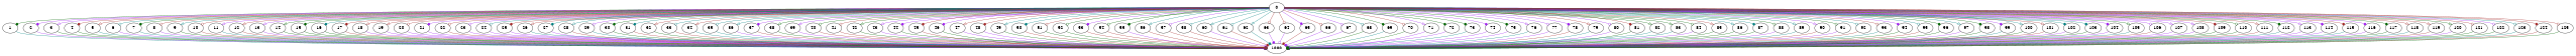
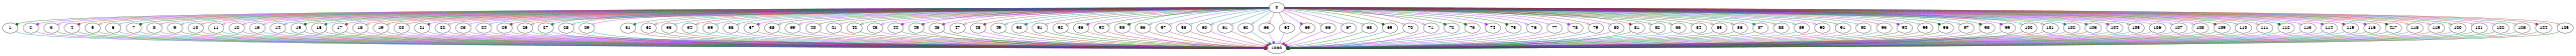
  digraph {
    edge [arrowhead=dot color=purple]
    0
    1
    2
    3
    4
    5
    6
    7
    8
    9
    10
    11
    12
    13
    14
    15
    16
    17
    18
    19
    20
    21
    22
    23
    24
    25
    26
    27
    28
    29
-   30
    31
    32
    33
    34
    35
    36
    37
    38
    39
    40
    41
    42
    43
    44
    45
    46
    47
    48
    49
    50
    51
    52
    53
    54
    55
    56
    57
    58
    60
    61
    62
    63
    64
    65
    66
    67
    68
    69
    70
    71
    72
    73
    74
    75
    76
    77
    78
    79
    80
    81
    82
    83
    84
    85
    86
    87
    88
    89
    90
    91
    92
    93
    94
    95
    96
    97
    98
    99
    100
    101
    102
    103
    104
    105
    106
    107
    108
    109
    110
    111
    112
    113
    114
    115
    116
-   117
+   117 [label=417]
    118
    119
    120
    121
    122
    123
    124
    125
    1000
    0 -> 1 [color=darkgreen]
    0 -> 2
    0 -> 3 [arrowhead=onormal]
    0 -> 4 [color=brown]
    0 -> 5 [arrowhead=onormal color=brown]
    0 -> 6 [arrowhead=odot color=teal]
    0 -> 7 [color=darkgreen]
    0 -> 8 [arrowhead=odot color=brown]
    0 -> 9 [arrowhead=onormal color=teal]
    0 -> 10 [arrowhead=odot color=brown]
    0 -> 11 [arrowhead=onormal]
    0 -> 12 [arrowhead=onormal color=brown]
    0 -> 13 [arrowhead=onormal]
    0 -> 14 [arrowhead=onormal color=darkgreen]
    0 -> 15 [color=darkgreen]
    0 -> 16 [color=teal]
    0 -> 17 [color=brown]
    0 -> 18 [arrowhead=onormal color=brown]
    0 -> 19 [arrowhead=onormal color=brown]
    0 -> 20 [arrowhead=odot color=brown]
    0 -> 21
    0 -> 22 [arrowhead=odot color=brown]
    0 -> 23 [arrowhead=odot]
    0 -> 24 [arrowhead=odot color=teal]
    0 -> 25 [color=brown]
    0 -> 26 [arrowhead=onormal color=brown]
    0 -> 27 [color=teal]
    0 -> 28 [arrowhead=onormal color=teal]
    0 -> 29 [arrowhead=odot]
-   0 -> 30 [color=darkgreen]
    0 -> 31 [color=teal]
    0 -> 32 [arrowhead=onormal color=brown]
    0 -> 33 [arrowhead=odot color=teal]
    0 -> 34 [arrowhead=onormal color=brown]
    0 -> 35 [arrowhead=odot color=teal]
    0 -> 36 [arrowhead=onormal color=teal]
    0 -> 37
    0 -> 38 [arrowhead=onormal color=darkgreen]
    0 -> 39 [arrowhead=onormal]
    0 -> 40 [arrowhead=odot color=darkgreen]
    0 -> 41 [arrowhead=odot color=brown]
    0 -> 42 [arrowhead=onormal color=darkgreen]
    0 -> 43 [arrowhead=onormal]
    0 -> 44
    0 -> 45 [color=brown]
    0 -> 46
    0 -> 47 [arrowhead=onormal color=brown]
    0 -> 48 [color=brown]
    0 -> 49 [arrowhead=onormal color=teal]
    0 -> 50 [color=teal]
    0 -> 51 [arrowhead=odot color=brown]
    0 -> 52 [arrowhead=odot color=darkgreen]
    0 -> 53
    0 -> 54 [arrowhead=odot color=darkgreen]
    0 -> 55 [color=darkgreen]
    0 -> 56 [arrowhead=onormal color=teal]
    0 -> 57 [arrowhead=odot]
    0 -> 58 [arrowhead=odot color=teal]
    0 -> 60 [arrowhead=onormal color=teal]
    0 -> 61 [arrowhead=odot color=teal]
    0 -> 62 [arrowhead=onormal color=teal]
    0 -> 63 [arrowhead=odot color=brown]
    0 -> 64 [arrowhead=odot color=brown]
    0 -> 65
    0 -> 66 [arrowhead=odot color=brown]
    0 -> 67 [arrowhead=odot]
    0 -> 68 [arrowhead=odot color=teal]
    0 -> 69 [color=darkgreen]
    0 -> 70 [arrowhead=odot color=brown]
    0 -> 71 [arrowhead=onormal]
    0 -> 72 [color=darkgreen]
    0 -> 73 [color=darkgreen]
    0 -> 74
    0 -> 75 [color=darkgreen]
    0 -> 76 [arrowhead=onormal]
    0 -> 77 [arrowhead=odot]
    0 -> 78
    0 -> 79 [arrowhead=onormal color=brown]
    0 -> 80 [arrowhead=odot]
    0 -> 81 [color=brown]
    0 -> 82 [arrowhead=onormal color=darkgreen]
    0 -> 83 [arrowhead=onormal color=darkgreen]
    0 -> 84 [arrowhead=odot color=darkgreen]
    0 -> 85 [arrowhead=onormal color=brown]
-   0 -> 86 [arrowhead=onormal color=teal]
+   0 -> 86 [arrowhead=onormal color=darkgreen]
    0 -> 87 [color=teal]
    0 -> 88 [arrowhead=odot color=darkgreen]
    0 -> 89 [arrowhead=onormal color=teal]
    0 -> 90 [arrowhead=onormal]
    0 -> 91 [arrowhead=odot color=darkgreen]
    0 -> 92 [arrowhead=odot color=teal]
    0 -> 93 [arrowhead=odot color=brown]
    0 -> 94
    0 -> 95 [arrowhead=odot color=teal]
    0 -> 96 [color=darkgreen]
    0 -> 97 [arrowhead=onormal color=teal]
    0 -> 98 [color=darkgreen]
    0 -> 99
    0 -> 100 [arrowhead=onormal color=teal]
    0 -> 101 [arrowhead=onormal color=brown]
    0 -> 102 [color=teal]
    0 -> 103 [color=teal]
    0 -> 104
    0 -> 105 [arrowhead=onormal color=darkgreen]
    0 -> 106 [arrowhead=odot]
    0 -> 107 [arrowhead=onormal]
    0 -> 108 [arrowhead=onormal]
    0 -> 109 [color=brown]
    0 -> 110 [arrowhead=odot color=darkgreen]
    0 -> 111 [arrowhead=onormal color=brown]
    0 -> 112 [color=darkgreen]
    0 -> 113 [arrowhead=onormal]
    0 -> 114
    0 -> 115 [color=brown]
    0 -> 116
    0 -> 117 [color=darkgreen]
    0 -> 118 [arrowhead=onormal color=brown]
    0 -> 119 [arrowhead=onormal color=brown]
    0 -> 120 [arrowhead=onormal color=darkgreen]
    0 -> 121 [arrowhead=odot color=brown]
    0 -> 122 [arrowhead=odot]
    0 -> 123 [arrowhead=odot color=teal]
    0 -> 124 [color=brown]
    0 -> 125 [arrowhead=odot color=brown]
    1 -> 1000 [arrowhead=onormal color=teal]
    2 -> 1000 [arrowhead=odot]
    3 -> 1000 [arrowhead=onormal color=darkgreen]
    4 -> 1000 [arrowhead=odot color=darkgreen]
    5 -> 1000 [arrowhead=odot color=teal]
    6 -> 1000 [arrowhead=onormal]
    7 -> 1000 [color=teal]
    8 -> 1000
    9 -> 1000 [color=darkgreen]
    10 -> 1000 [color=brown]
    11 -> 1000 [arrowhead=onormal color=teal]
    12 -> 1000 [arrowhead=odot color=brown]
    13 -> 1000 [arrowhead=onormal]
    14 -> 1000 [arrowhead=odot color=darkgreen]
    15 -> 1000 [arrowhead=onormal color=darkgreen]
    16 -> 1000 [arrowhead=odot color=darkgreen]
    17 -> 1000 [arrowhead=odot color=brown]
    18 -> 1000
    19 -> 1000
    20 -> 1000 [arrowhead=onormal]
    21 -> 1000 [arrowhead=odot]
    22 -> 1000 [color=brown]
    23 -> 1000
    24 -> 1000
    25 -> 1000
    26 -> 1000 [arrowhead=odot color=teal]
    27 -> 1000 [arrowhead=onormal]
    28 -> 1000 [color=brown]
    29 -> 1000 [color=teal]
-   30 -> 1000 [arrowhead=odot color=darkgreen]
    31 -> 1000 [arrowhead=onormal color=brown]
    32 -> 1000 [color=darkgreen]
    33 -> 1000 [color=brown]
    34 -> 1000 [color=teal]
    35 -> 1000 [color=teal]
    36 -> 1000 [arrowhead=onormal]
    37 -> 1000 [color=brown]
    38 -> 1000 [color=darkgreen]
    39 -> 1000 [arrowhead=onormal]
    40 -> 1000 [arrowhead=odot color=brown]
    41 -> 1000 [color=brown]
    42 -> 1000 [color=darkgreen]
    43 -> 1000
    44 -> 1000 [color=darkgreen]
    45 -> 1000 [arrowhead=odot color=brown]
    46 -> 1000 [arrowhead=odot color=darkgreen]
    47 -> 1000 [arrowhead=odot]
    48 -> 1000 [arrowhead=onormal]
    49 -> 1000 [arrowhead=odot color=darkgreen]
    50 -> 1000 [arrowhead=onormal color=brown]
    51 -> 1000 [color=darkgreen]
    52 -> 1000 [color=darkgreen]
    53 -> 1000 [arrowhead=odot color=brown]
    54 -> 1000 [arrowhead=odot color=brown]
    55 -> 1000 [arrowhead=odot]
    56 -> 1000 [arrowhead=onormal color=brown]
    57 -> 1000 [arrowhead=odot color=brown]
    58 -> 1000 [arrowhead=odot color=brown]
    60 -> 1000 [arrowhead=onormal]
    61 -> 1000 [color=brown]
    62 -> 1000 [color=teal]
    63 -> 1000
    64 -> 1000 [arrowhead=odot]
    65 -> 1000 [color=brown]
    66 -> 1000
    67 -> 1000 [arrowhead=odot]
    68 -> 1000 [color=darkgreen]
    69 -> 1000 [arrowhead=onormal color=teal]
    70 -> 1000 [color=darkgreen]
    71 -> 1000 [arrowhead=onormal]
    72 -> 1000 [arrowhead=onormal]
    73 -> 1000 [color=teal]
    74 -> 1000 [arrowhead=odot]
    75 -> 1000 [arrowhead=odot]
    76 -> 1000 [arrowhead=onormal color=teal]
    77 -> 1000 [arrowhead=onormal]
    78 -> 1000 [arrowhead=odot color=brown]
    79 -> 1000 [color=teal]
    80 -> 1000 [arrowhead=onormal]
    81 -> 1000 [arrowhead=onormal color=darkgreen]
    82 -> 1000 [arrowhead=onormal color=teal]
    83 -> 1000 [color=teal]
    84 -> 1000 [arrowhead=onormal]
    85 -> 1000 [color=darkgreen]
    86 -> 1000 [arrowhead=onormal color=darkgreen]
    87 -> 1000 [arrowhead=odot color=darkgreen]
    88 -> 1000 [arrowhead=odot]
    89 -> 1000 [color=teal]
    90 -> 1000 [arrowhead=onormal color=brown]
    91 -> 1000 [arrowhead=onormal]
    92 -> 1000 [color=brown]
    93 -> 1000 [arrowhead=odot color=teal]
    94 -> 1000 [color=darkgreen]
    95 -> 1000 [arrowhead=odot color=brown]
    96 -> 1000 [arrowhead=onormal color=darkgreen]
    97 -> 1000 [arrowhead=odot]
    98 -> 1000 [color=darkgreen]
    99 -> 1000 [arrowhead=odot color=teal]
    100 -> 1000 [arrowhead=onormal color=darkgreen]
    101 -> 1000 [arrowhead=odot color=brown]
    102 -> 1000 [arrowhead=onormal]
    103 -> 1000 [arrowhead=onormal color=darkgreen]
    104 -> 1000 [arrowhead=odot]
    105 -> 1000 [arrowhead=odot color=teal]
    106 -> 1000 [arrowhead=onormal color=brown]
    107 -> 1000 [arrowhead=onormal]
    108 -> 1000 [arrowhead=odot]
    109 -> 1000 [arrowhead=odot color=darkgreen]
    110 -> 1000 [color=darkgreen]
    111 -> 1000 [arrowhead=odot color=brown]
    112 -> 1000 [arrowhead=onormal color=teal]
    113 -> 1000 [arrowhead=onormal]
    114 -> 1000 [arrowhead=onormal]
    115 -> 1000 [arrowhead=odot color=teal]
    116 -> 1000 [arrowhead=onormal]
    117 -> 1000 [color=darkgreen]
    118 -> 1000 [arrowhead=onormal color=teal]
    119 -> 1000 [arrowhead=odot color=brown]
    120 -> 1000
    121 -> 1000 [color=darkgreen]
    122 -> 1000 [color=darkgreen]
    123 -> 1000 [arrowhead=odot color=teal]
    124 -> 1000 [arrowhead=odot color=brown]
    125 -> 1000 [color=darkgreen]
  }
